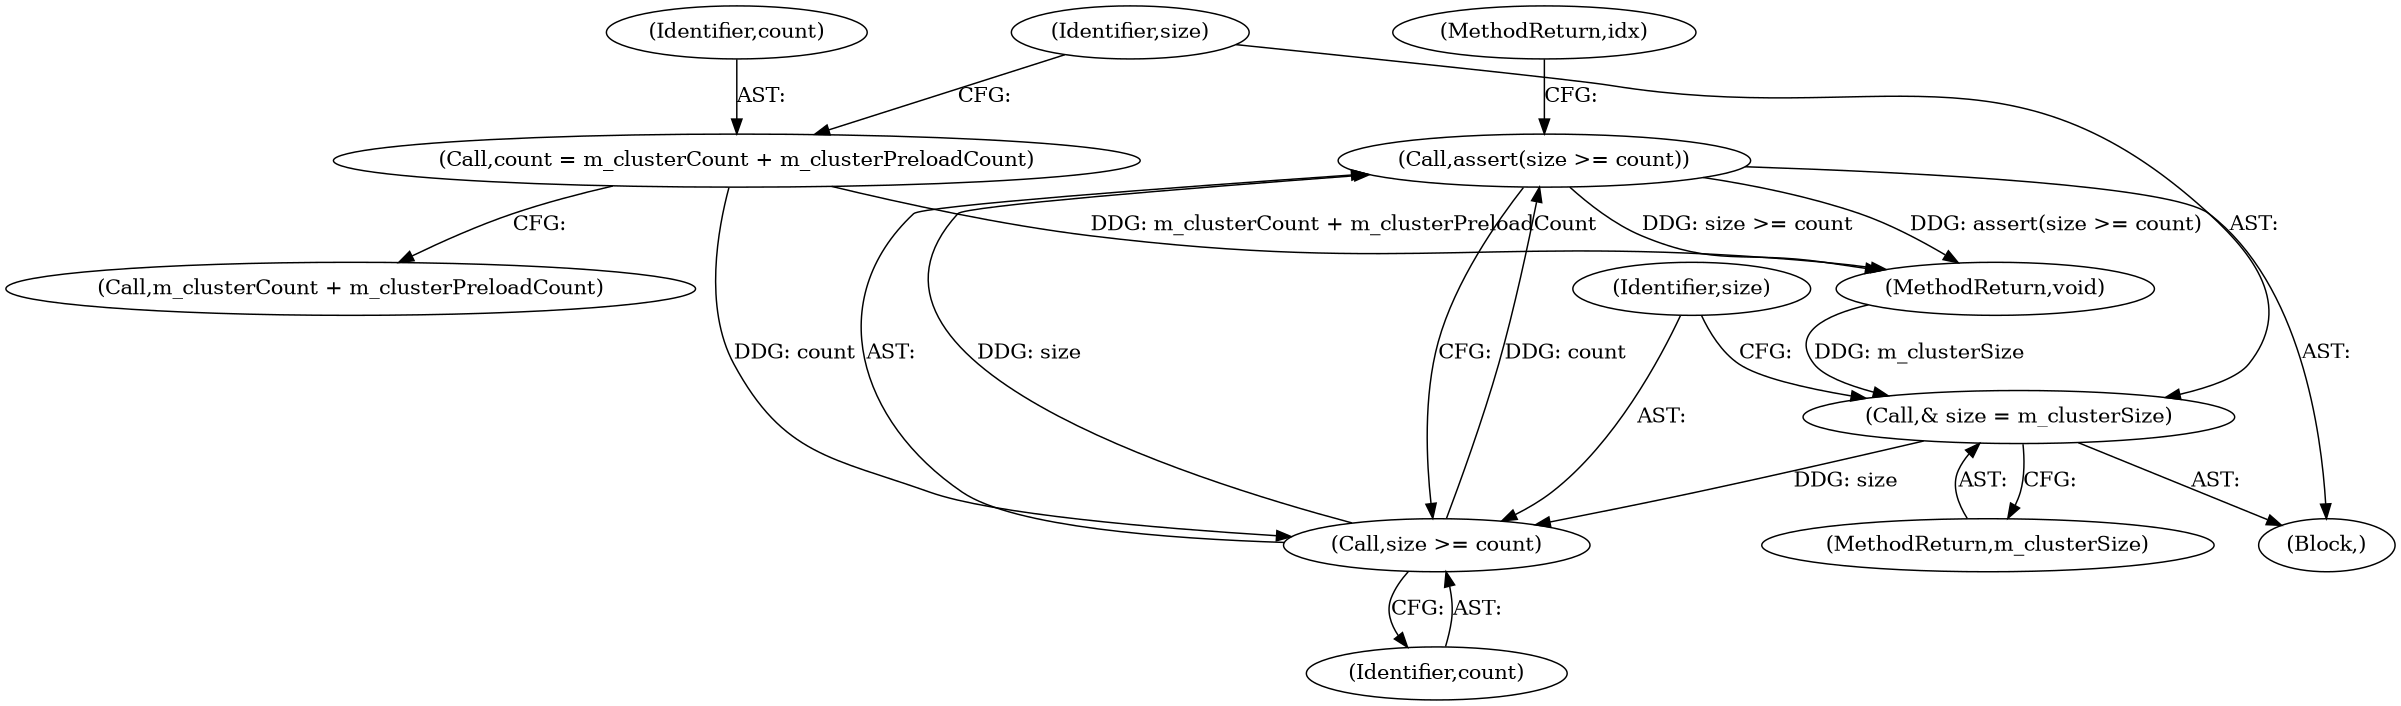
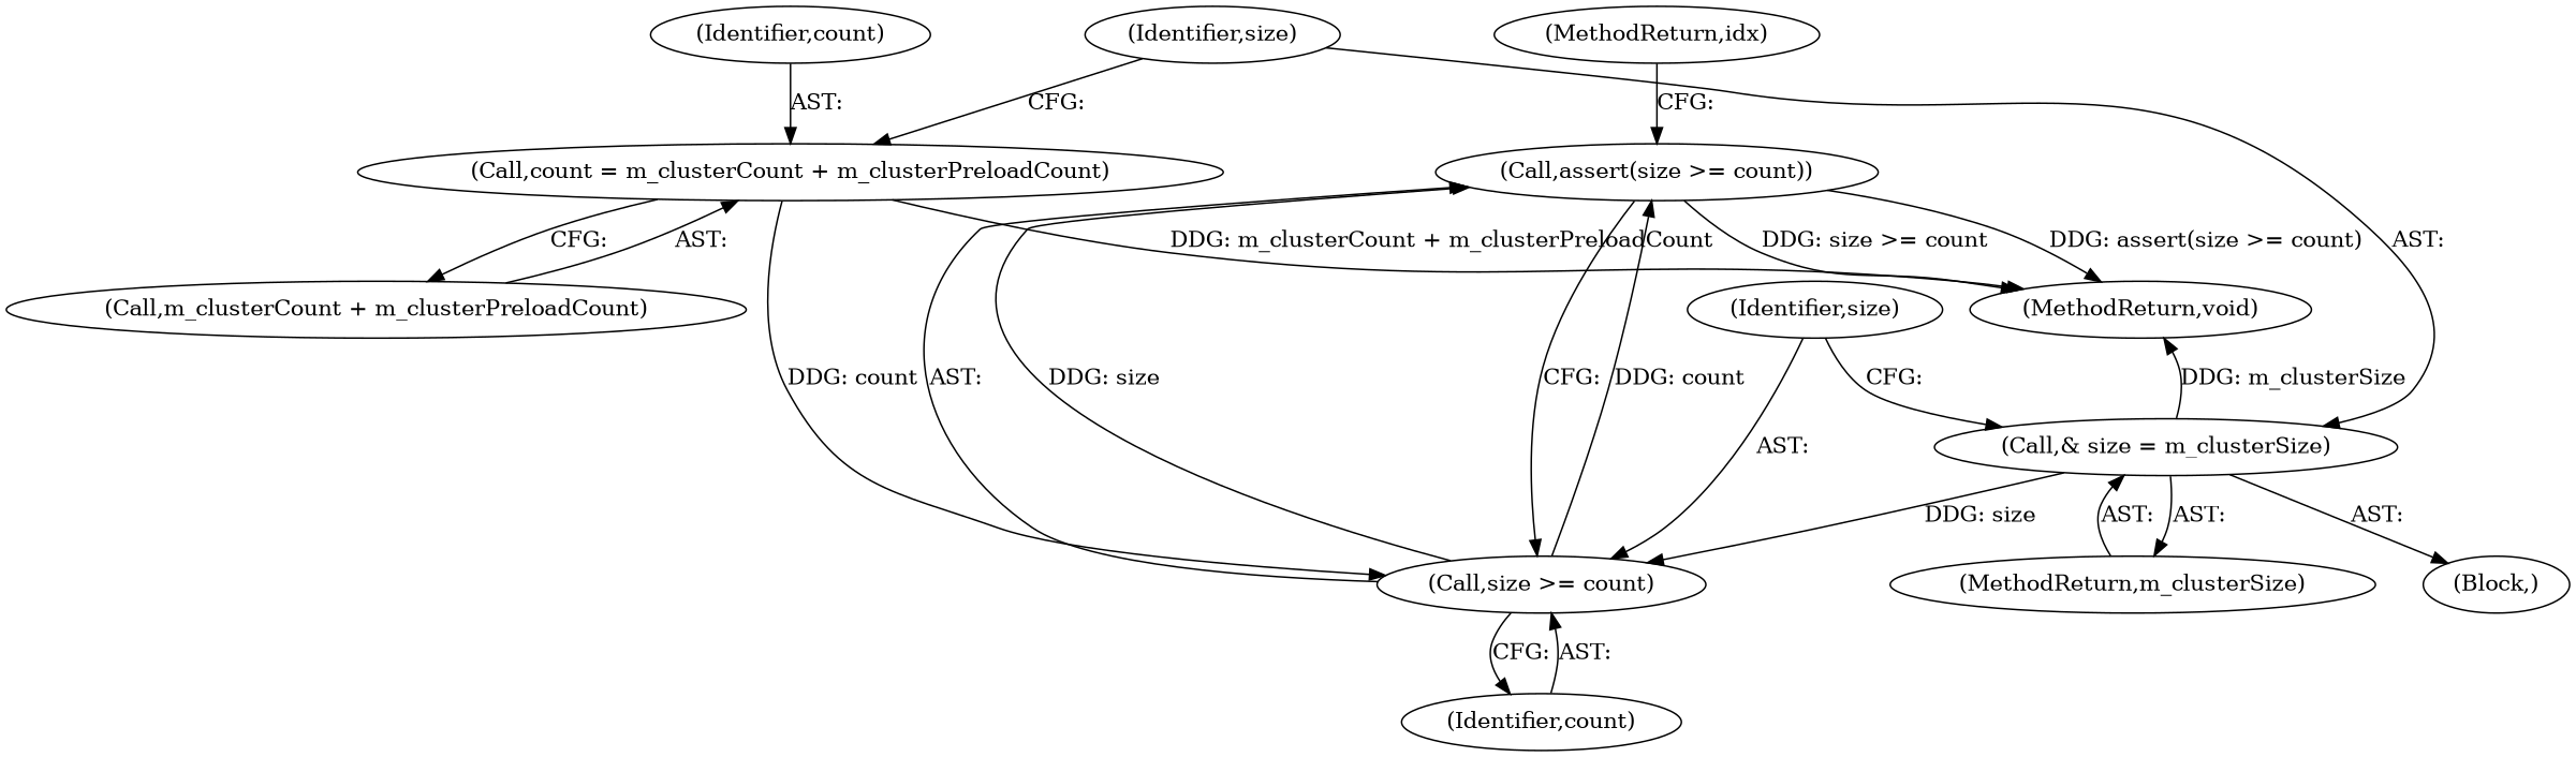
  digraph {
    n1 [label="(Call,assert(size >= count))"]
    n2 [label="(Call,size >= count)"]
    n3 [label="(MethodReturn,void)"]
    n4 [label="(Block,)"]
    n5 [label="(Identifier,count)"]
    n6 [label="(Call,& size = m_clusterSize)"]
    n7 [label="(MethodReturn,m_clusterSize)"]
    n8 [label="(Call,count = m_clusterCount + m_clusterPreloadCount)"]
    n9 [label="(Call,m_clusterCount + m_clusterPreloadCount)"]
    n10 [label="(Identifier,size)"]
    n11 [label="(Identifier,count)"]
    n12 [label="(Identifier,size)"]
    n13 [label="(MethodReturn,idx)"]
    n1 -> n2 [label="CFG: "]
    n1 -> n3 [label="DDG: assert(size >= count)"]
    n1 -> n3 [label="DDG: size >= count"]
-   n1 -> n4 [label="AST: "]
    n2 -> n1 [label="AST: "]
    n2 -> n1 [label="DDG: size"]
    n2 -> n1 [label="DDG: count"]
    n2 -> n5 [label="CFG: "]
    n5 -> n2 [label="AST: "]
    n6 -> n2 [label="DDG: size"]
-   n3 -> n6 [label="DDG: m_clusterSize"]
+   n6 -> n3 [label="DDG: m_clusterSize"]
    n6 -> n4 [label="AST: "]
-   n6 -> n7 [label="CFG: "]
+   n6 -> n7 [label="AST: "]
    n7 -> n6 [label="AST: "]
    n8 -> n2 [label="DDG: count"]
    n8 -> n3 [label="DDG: m_clusterCount + m_clusterPreloadCount"]
    n8 -> n9 [label="CFG: "]
+   n9 -> n8 [label="AST: "]
    n10 -> n6 [label="AST: "]
    n10 -> n8 [label="CFG: "]
    n11 -> n8 [label="AST: "]
    n12 -> n2 [label="AST: "]
    n12 -> n6 [label="CFG: "]
    n13 -> n1 [label="CFG: "]
  }
